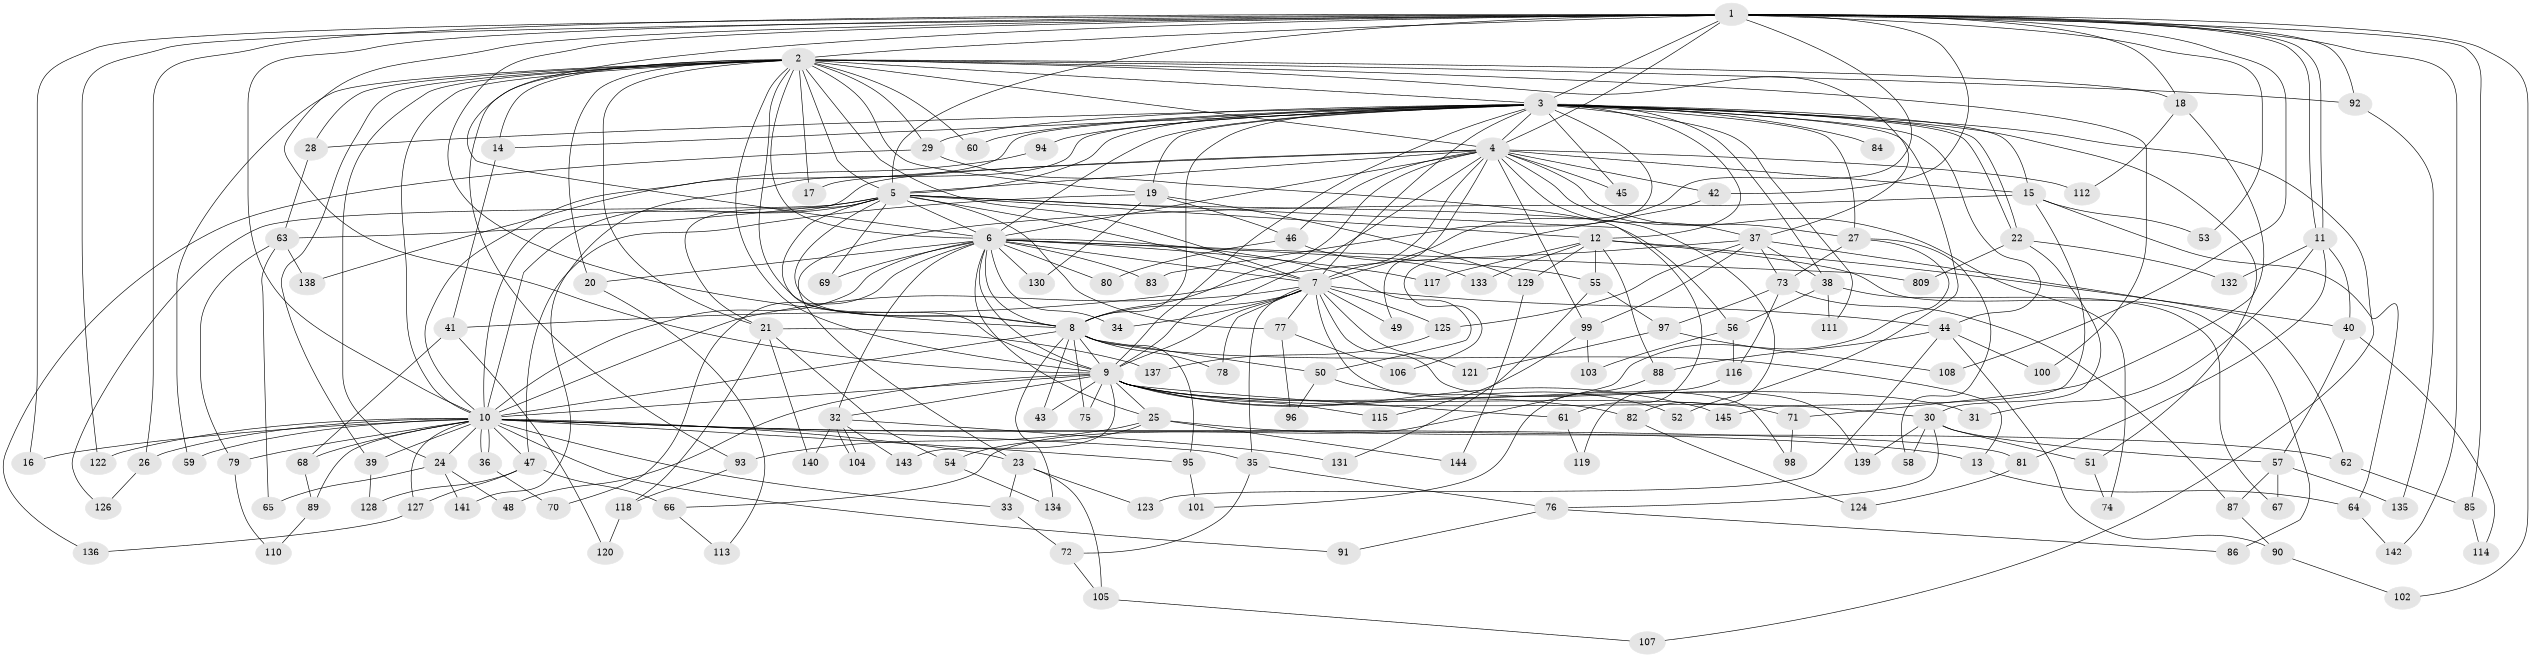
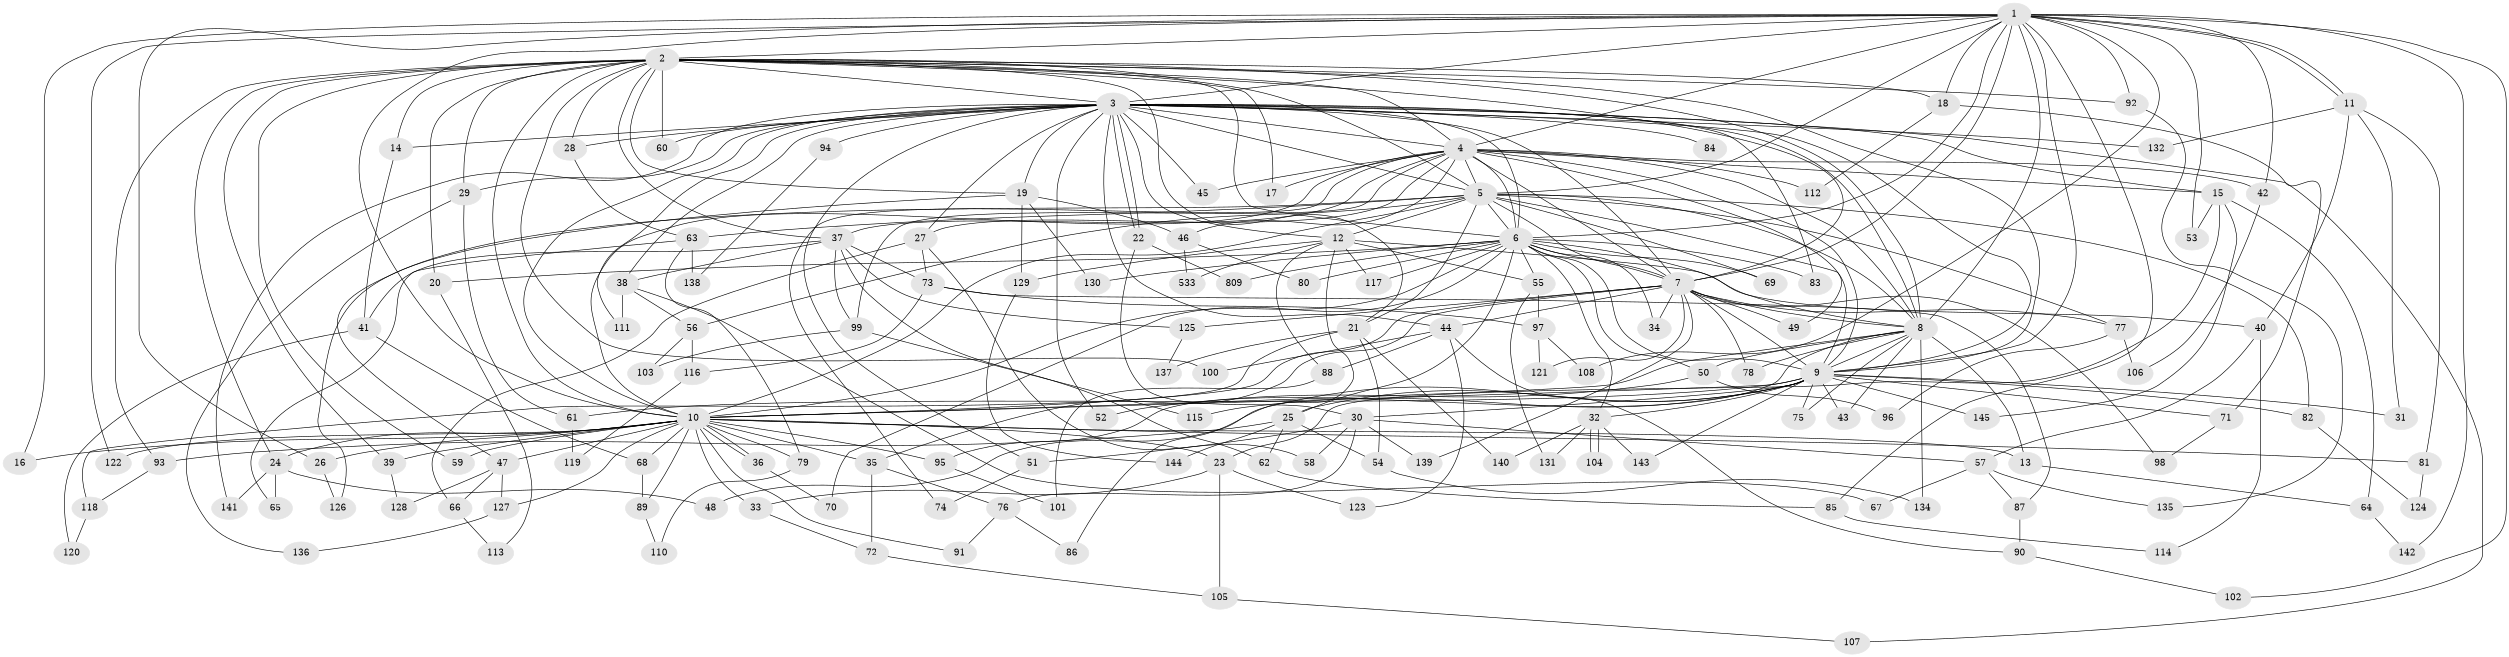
  graph {
    node [color=gray90 style=filled]
    1
    2
    3
    4
    5
    6
    7
    8
    9
    10
    11
    16
    18
    26
    42
    53
    85
    92
    102
    108
    122
    142
    14
    17
    19
    20
    21
    24
    28
    29
    37
    39
    59
    60
    93
    100
    12
    15
    22
    27
    38
    44
    45
    51
    52
    83
    84
    94
    107
    111
    132
    141
    46
    49
    74
    99
    112
    56
    63
    69
    77
    82
    126
    25
    32
    34
    50
    55
    70
    80
    n71 [label=809]
    117
    130
    35
    78
    98
    121
    125
    139
    13
    43
    75
    95
    134
    30
    31
    48
    61
    71
    115
    143
    145
    23
    33
    36
    47
    68
    79
    81
    89
    91
    127
    40
    106
    114
    135
    41
    129
    113
    54
    118
    137
    140
    65
    136
    62
    73
    128
    86
    88
-   133
+   133 [label=533]
    64
    58
    66
    67
    123
    90
    138
    103
    116
    96
    124
    144
    104
    131
    97
    76
    72
    101
    57
    119
    105
    110
    120
    87
    1 -- 2
    1 -- 3
    1 -- 4
    1 -- 5
    1 -- 6
    1 -- 7
    1 -- 8
    1 -- 9
    1 -- 10
    1 -- 11
    1 -- 11
    1 -- 16
    1 -- 18
    1 -- 26
    1 -- 42
    1 -- 53
    1 -- 85
    1 -- 92
    1 -- 102
    1 -- 108
    1 -- 122
    1 -- 142
    2 -- 3
    2 -- 4
    2 -- 5
    2 -- 6
    2 -- 7
    2 -- 8
    2 -- 9
    2 -- 10
    2 -- 18
    2 -- 92
    2 -- 14
    2 -- 17
    2 -- 19
    2 -- 20
    2 -- 21
    2 -- 24
    2 -- 28
    2 -- 29
    2 -- 37
    2 -- 39
    2 -- 59
    2 -- 60
    2 -- 93
    2 -- 100
    3 -- 4
    3 -- 5
    3 -- 6
    3 -- 7
    3 -- 8
    3 -- 9
    3 -- 10
    3 -- 14
    3 -- 19
    3 -- 28
    3 -- 29
    3 -- 60
    3 -- 12
    3 -- 15
    3 -- 22
    3 -- 22
    3 -- 27
    3 -- 38
    3 -- 44
    3 -- 45
    3 -- 51
    3 -- 52
    3 -- 83
    3 -- 84
    3 -- 94
    3 -- 107
    3 -- 111
-   22 -- 132
+   3 -- 132
    3 -- 141
    4 -- 5
    4 -- 6
    4 -- 7
    4 -- 8
    4 -- 9
    4 -- 10
    4 -- 42
    4 -- 17
    4 -- 37
    4 -- 15
    4 -- 27
    4 -- 45
    4 -- 46
    4 -- 49
    4 -- 74
    4 -- 99
    4 -- 112
    5 -- 6
    5 -- 7
    5 -- 8
    5 -- 9
    5 -- 10
    5 -- 21
    5 -- 12
    5 -- 56
    5 -- 63
    5 -- 69
    5 -- 77
    5 -- 82
    5 -- 126
    6 -- 7
    6 -- 8
    6 -- 9
    6 -- 10
    6 -- 20
    6 -- 83
    6 -- 69
    6 -- 25
    6 -- 32
    6 -- 34
    6 -- 50
    6 -- 55
    6 -- 70
    6 -- 80
    6 -- n71
    6 -- 117
    6 -- 130
    7 -- 8
    7 -- 9
    7 -- 10
    7 -- 44
    7 -- 49
    7 -- 77
    7 -- 34
    7 -- 35
    7 -- 78
    7 -- 98
    7 -- 121
    7 -- 125
    7 -- 139
    8 -- 9
    8 -- 10
    8 -- 50
    8 -- 78
    8 -- 13
    8 -- 43
    8 -- 75
    8 -- 95
    8 -- 134
    9 -- 10
    9 -- 82
    9 -- 25
    9 -- 32
    9 -- 43
    9 -- 75
    9 -- 30
    9 -- 31
    9 -- 48
    9 -- 61
    9 -- 71
    9 -- 115
    9 -- 143
    9 -- 145
    10 -- 16
    10 -- 26
    10 -- 122
    10 -- 24
    10 -- 39
    10 -- 59
    10 -- 35
    10 -- 13
    10 -- 95
    10 -- 23
    10 -- 33
    10 -- 36
    10 -- 36
    10 -- 47
    10 -- 68
    10 -- 79
    10 -- 81
    10 -- 89
    10 -- 91
    10 -- 127
    11 -- 132
    11 -- 31
    11 -- 81
    11 -- 40
    18 -- 112
    18 -- 71
    26 -- 126
    42 -- 106
    85 -- 114
    92 -- 135
    14 -- 41
    19 -- 46
    19 -- 130
    19 -- 47
    19 -- 129
    20 -- 113
    21 -- 54
    21 -- 118
    21 -- 137
    21 -- 140
    24 -- 141
    24 -- 48
    24 -- 65
    28 -- 63
    29 -- 61
    29 -- 136
    37 -- 38
    37 -- 99
    37 -- 125
    37 -- 41
    37 -- 62
    37 -- 73
    39 -- 128
    93 -- 118
    12 -- 55
    12 -- 117
    12 -- 40
    12 -- 129
    12 -- 86
    12 -- 88
    12 -- 133
    15 -- 53
    15 -- 145
    15 -- 23
    15 -- 64
    22 -- n71
    22 -- 30
    27 -- 73
    27 -- 58
    27 -- 66
    38 -- 111
    38 -- 56
    38 -- 67
    44 -- 100
    44 -- 88
    44 -- 123
    44 -- 90
    51 -- 74
    94 -- 138
    46 -- 80
    46 -- 133
    99 -- 115
    99 -- 103
    56 -- 103
    56 -- 116
    63 -- 79
    63 -- 65
    63 -- 138
    77 -- 106
    77 -- 96
    82 -- 124
    25 -- 93
    25 -- 54
    25 -- 62
    25 -- 144
    32 -- 143
    32 -- 140
    32 -- 104
    32 -- 104
    32 -- 131
    50 -- 52
    50 -- 96
    55 -- 131
    55 -- 97
    35 -- 76
    35 -- 72
    125 -- 137
    13 -- 64
    95 -- 101
    30 -- 51
    30 -- 139
    30 -- 58
    30 -- 76
    30 -- 57
    61 -- 119
    71 -- 98
    23 -- 33
    23 -- 123
    23 -- 105
    33 -- 72
    36 -- 70
    47 -- 127
    47 -- 128
    47 -- 66
    68 -- 89
    79 -- 110
    81 -- 124
    89 -- 110
    127 -- 136
    40 -- 114
    40 -- 57
    41 -- 68
    41 -- 120
    129 -- 144
    54 -- 134
    118 -- 120
    62 -- 85
    73 -- 116
    73 -- 97
    73 -- 87
    88 -- 101
    64 -- 142
    66 -- 113
    90 -- 102
    116 -- 119
    97 -- 108
    97 -- 121
    76 -- 91
    76 -- 86
    72 -- 105
    57 -- 135
    57 -- 67
    57 -- 87
    105 -- 107
    87 -- 90
  }
